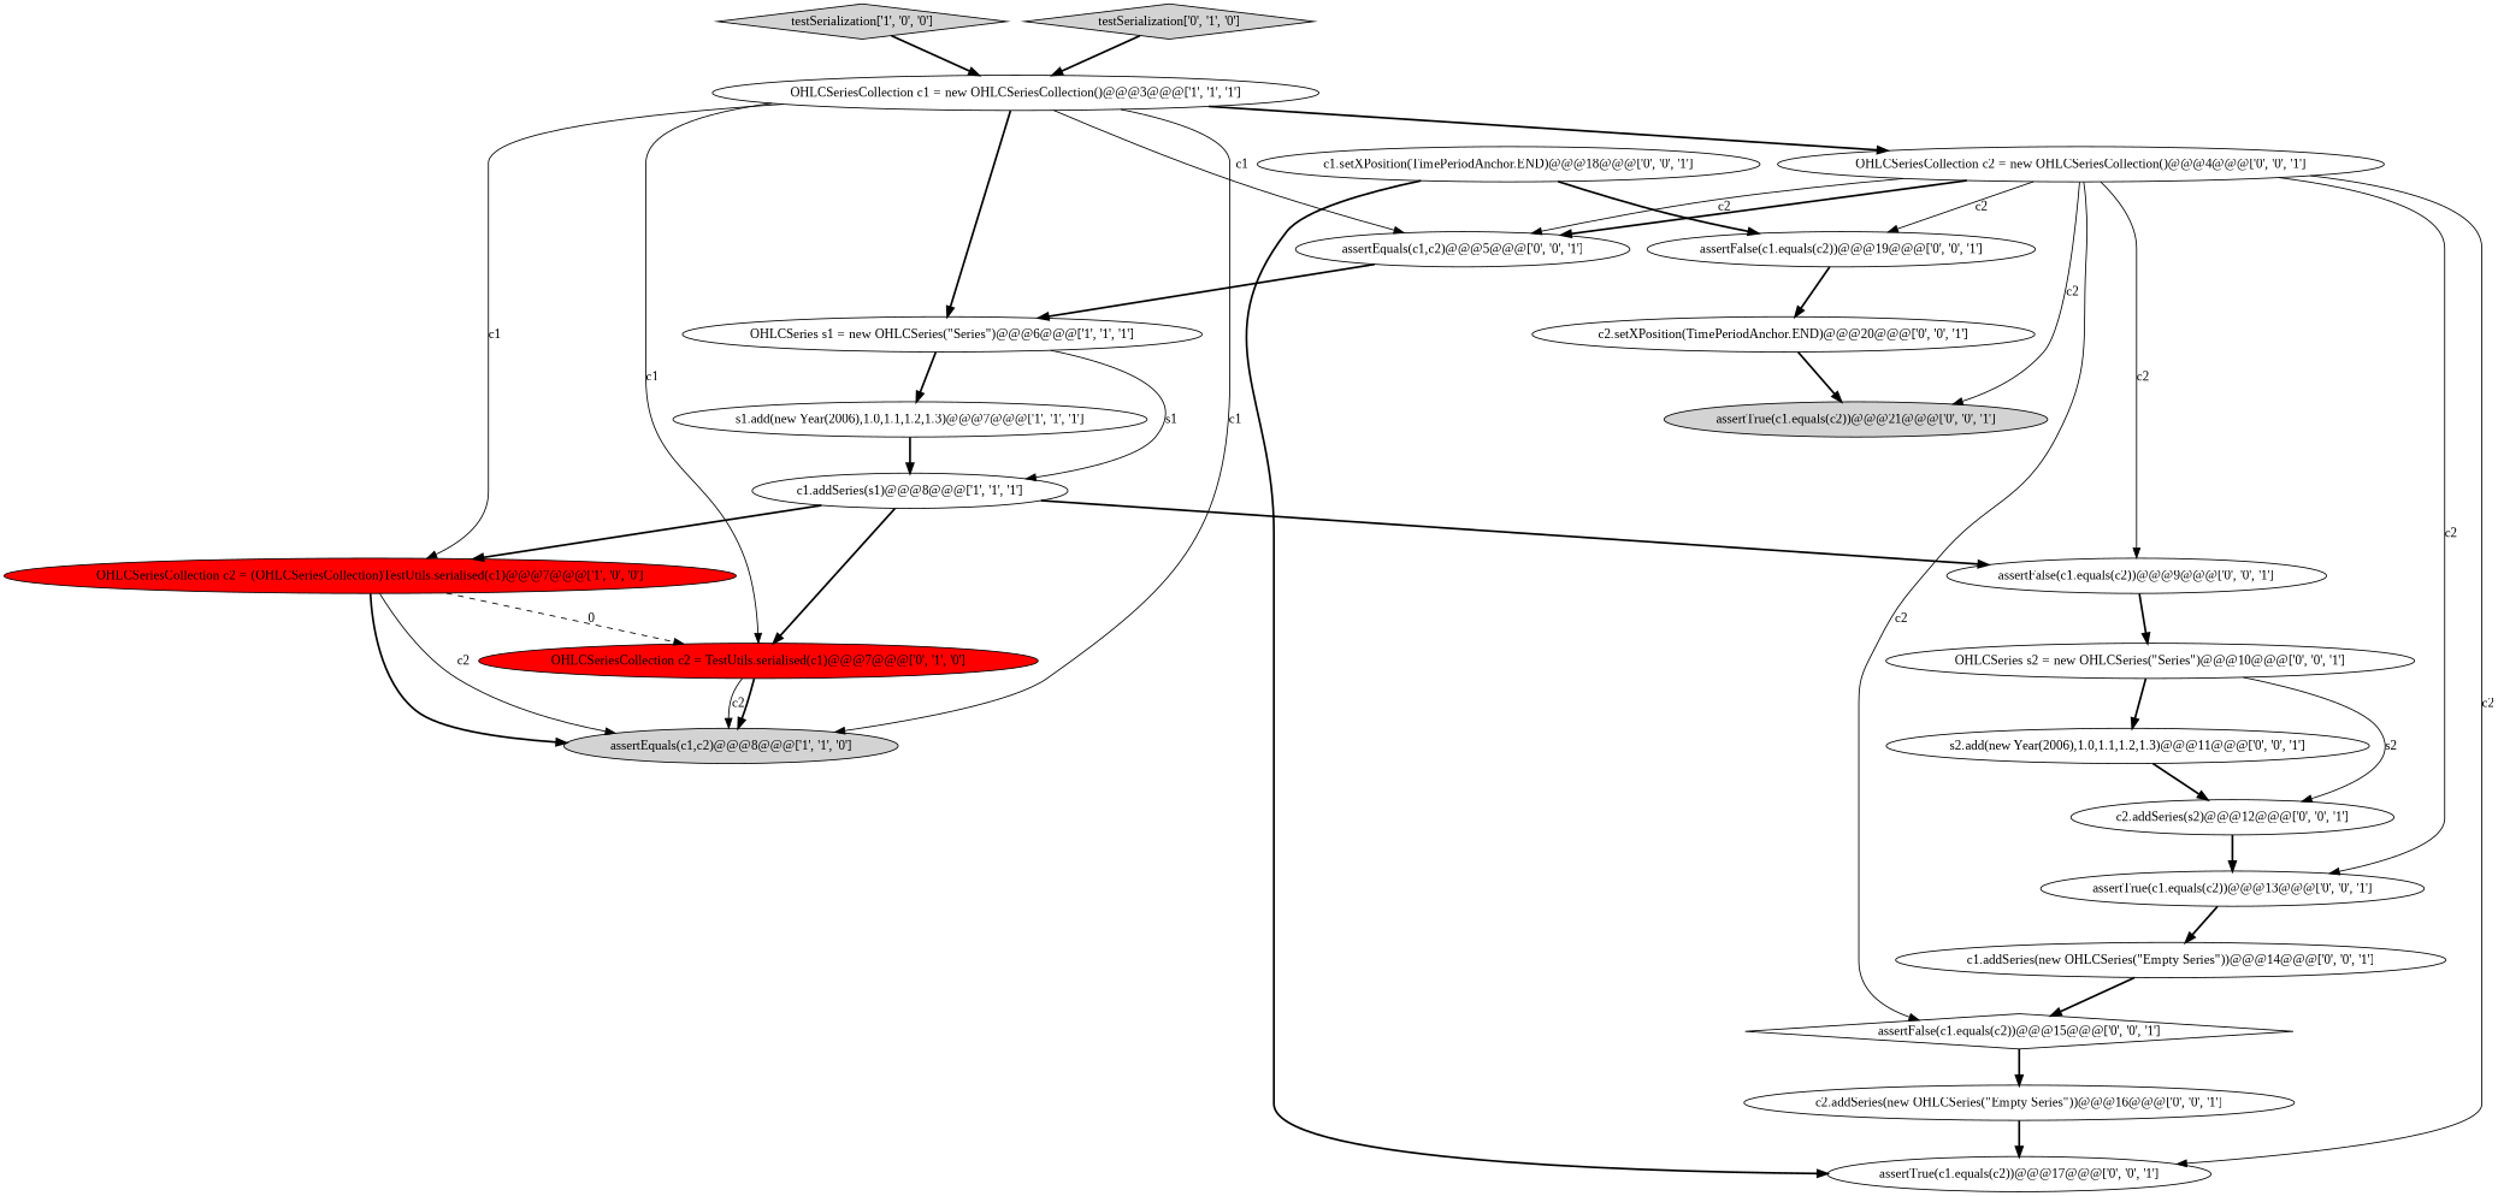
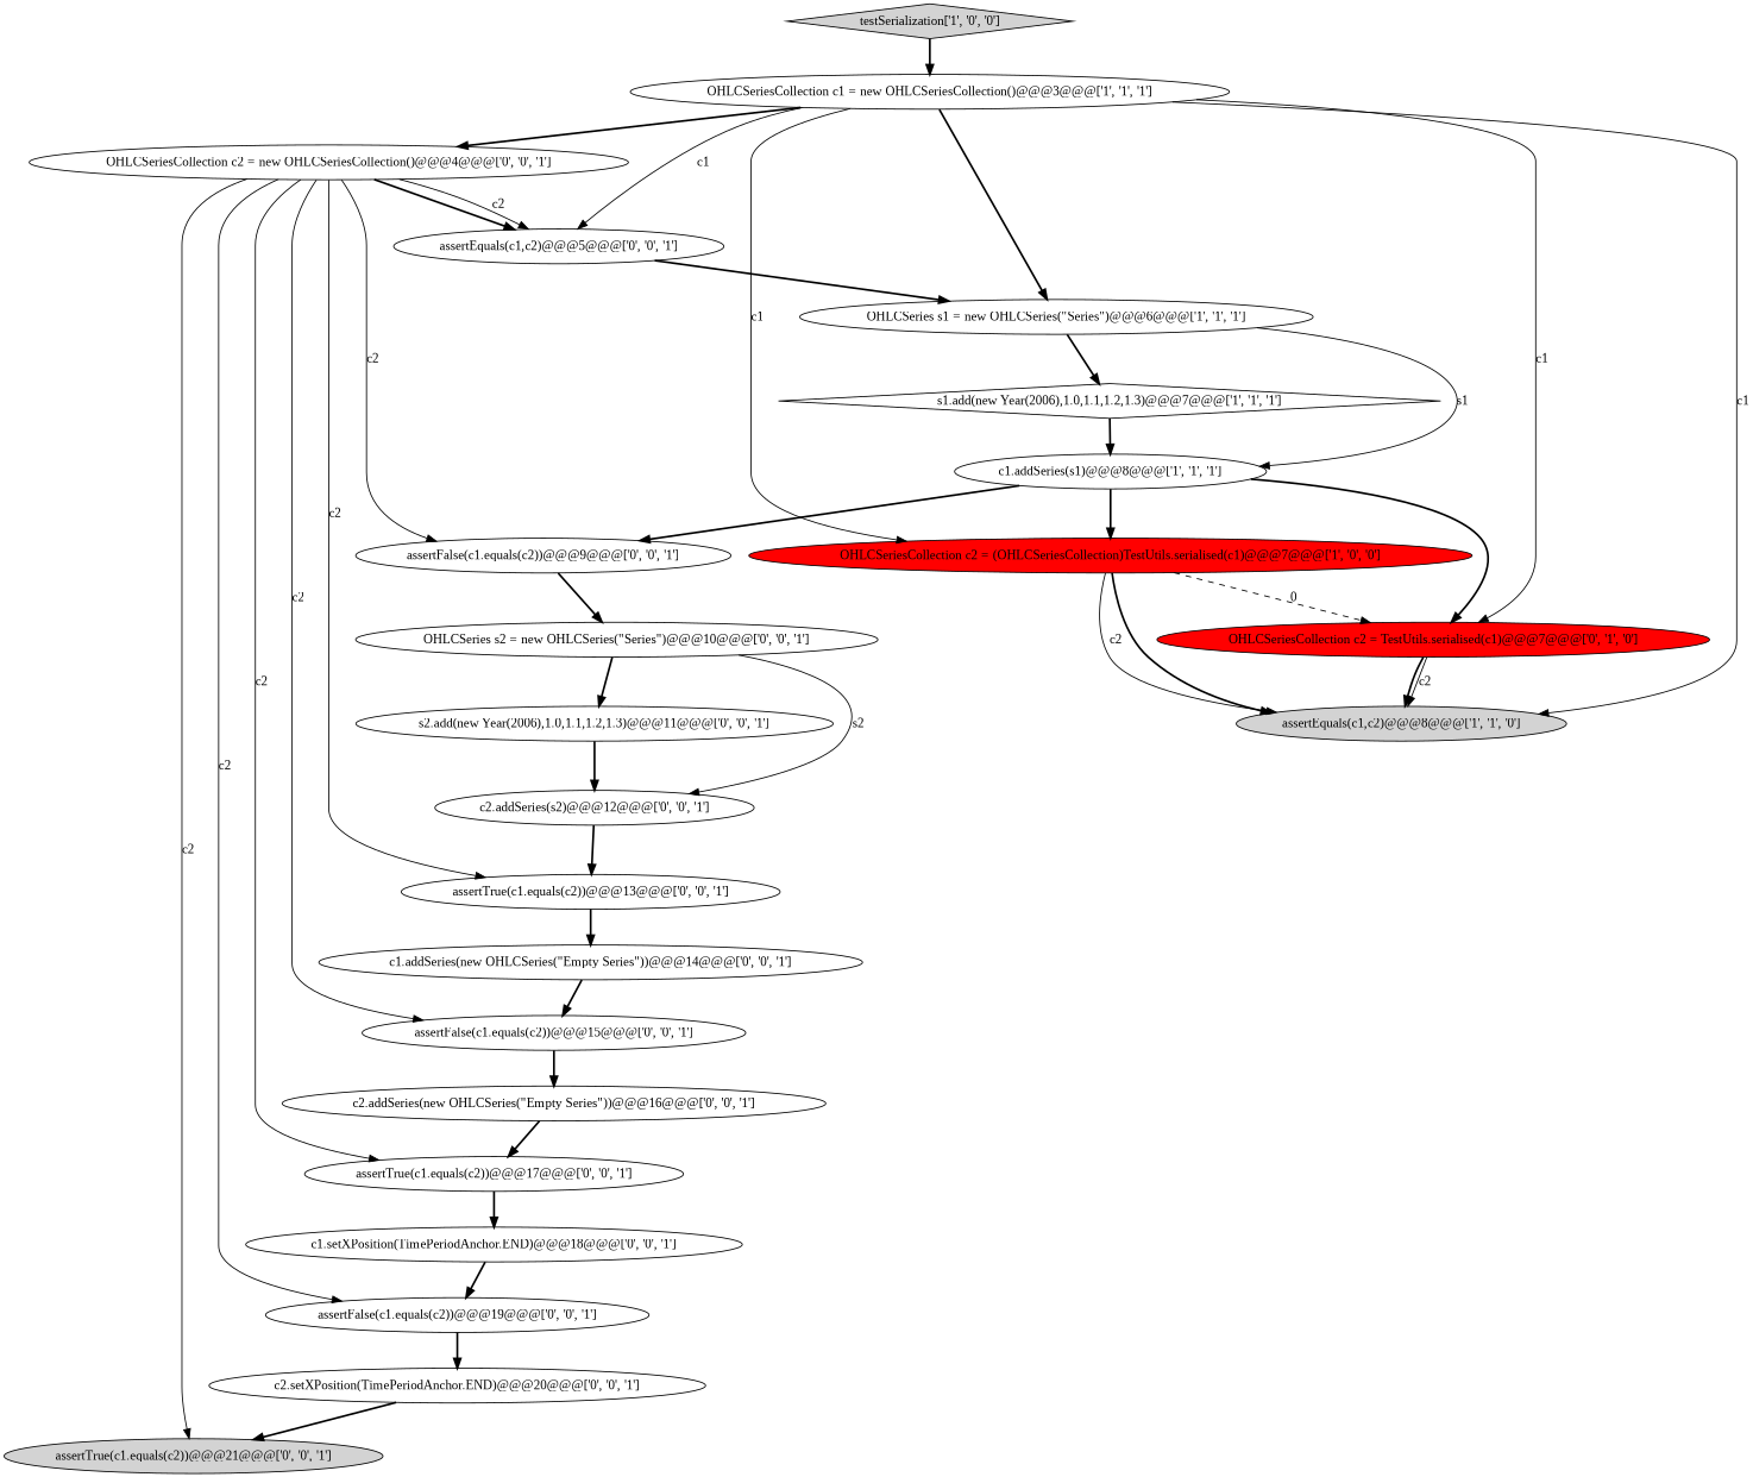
  digraph {
    fontname="Liberation Serif"
    node [fillcolor=white fontname="Liberation Serif" shape=ellipse style=filled]
    edge [fontname="Liberation Serif" style=bold]
    n1 [label="assertTrue(c1.equals(c2))@@@13@@@['0', '0', '1']"]
    n2 [label="c1.addSeries(new OHLCSeries(\"Empty Series\"))@@@14@@@['0', '0', '1']"]
-   n3 [label="assertFalse(c1.equals(c2))@@@15@@@['0', '0', '1']" shape=diamond]
+   n3 [label="assertFalse(c1.equals(c2))@@@15@@@['0', '0', '1']"]
    n4 [label="OHLCSeries s2 = new OHLCSeries(\"Series\")@@@10@@@['0', '0', '1']"]
    n5 [label="c2.addSeries(s2)@@@12@@@['0', '0', '1']"]
    n6 [label="s2.add(new Year(2006),1.0,1.1,1.2,1.3)@@@11@@@['0', '0', '1']"]
    n7 [label="assertTrue(c1.equals(c2))@@@17@@@['0', '0', '1']"]
    n8 [label="c1.setXPosition(TimePeriodAnchor.END)@@@18@@@['0', '0', '1']"]
    n9 [label="assertFalse(c1.equals(c2))@@@19@@@['0', '0', '1']"]
    n10 [label="OHLCSeries s1 = new OHLCSeries(\"Series\")@@@6@@@['1', '1', '1']"]
-   n11 [label="s1.add(new Year(2006),1.0,1.1,1.2,1.3)@@@7@@@['1', '1', '1']"]
+   n11 [label="s1.add(new Year(2006),1.0,1.1,1.2,1.3)@@@7@@@['1', '1', '1']" shape=diamond]
    n12 [label="c1.addSeries(s1)@@@8@@@['1', '1', '1']"]
    n13 [fillcolor=red label="OHLCSeriesCollection c2 = TestUtils.serialised(c1)@@@7@@@['0', '1', '0']"]
    n14 [fillcolor=red label="OHLCSeriesCollection c2 = (OHLCSeriesCollection)TestUtils.serialised(c1)@@@7@@@['1', '0', '0']"]
    n15 [label="assertFalse(c1.equals(c2))@@@9@@@['0', '0', '1']"]
    n16 [fillcolor=lightgray label="assertTrue(c1.equals(c2))@@@21@@@['0', '0', '1']"]
    n17 [label="OHLCSeriesCollection c1 = new OHLCSeriesCollection()@@@3@@@['1', '1', '1']"]
    n18 [label="OHLCSeriesCollection c2 = new OHLCSeriesCollection()@@@4@@@['0', '0', '1']"]
    n19 [fillcolor=lightgray label="assertEquals(c1,c2)@@@8@@@['1', '1', '0']"]
    n20 [label="assertEquals(c1,c2)@@@5@@@['0', '0', '1']"]
    n21 [label="c2.setXPosition(TimePeriodAnchor.END)@@@20@@@['0', '0', '1']"]
    n22 [label="c2.addSeries(new OHLCSeries(\"Empty Series\"))@@@16@@@['0', '0', '1']"]
    n23 [fillcolor=lightgray label="testSerialization['1', '0', '0']" shape=diamond]
-   n24 [fillcolor=lightgray label="testSerialization['0', '1', '0']" shape=diamond]
    n1 -> n2
    n2 -> n3
    n3 -> n22
    n4 -> n5 [label=s2 style=solid]
    n4 -> n6
    n5 -> n1
    n6 -> n5
-   n8 -> n7
+   n7 -> n8
    n8 -> n9
    n9 -> n21
    n10 -> n11
    n10 -> n12 [label=s1 style=solid]
    n11 -> n12
    n12 -> n13
    n12 -> n14
    n12 -> n15
    n13 -> n19 [label=c2 style=solid]
    n13 -> n19
    n14 -> n13 [label=0 style=dashed]
    n14 -> n19
    n14 -> n19 [label=c2 style=solid]
    n15 -> n4
    n17 -> n10
    n17 -> n13 [label=c1 style=solid]
    n17 -> n14 [label=c1 style=solid]
    n17 -> n18
    n17 -> n19 [label=c1 style=solid]
    n17 -> n20 [label=c1 style=solid]
    n18 -> n1 [label=c2 style=solid]
    n18 -> n3 [label=c2 style=solid]
    n18 -> n7 [label=c2 style=solid]
    n18 -> n9 [label=c2 style=solid]
    n18 -> n15 [label=c2 style=solid]
    n18 -> n16 [label=c2 style=solid]
    n18 -> n20
    n18 -> n20 [label=c2 style=solid]
    n20 -> n10
    n21 -> n16
    n22 -> n7
    n23 -> n17
-   n24 -> n17
  }
